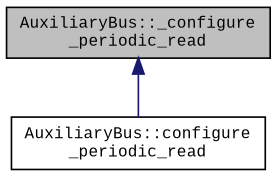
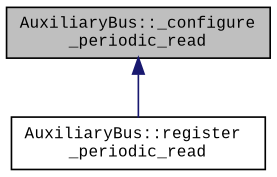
  digraph {
    rankdir=TB
    fontname="Liberation Mono"
    node [color=black fontname="Liberation Mono" fontsize=10 shape=record style=filled]
    n1 [fillcolor=grey75 fontcolor=black height=0.2 label="AuxiliaryBus::_configure\l_periodic_read" width=0.4]
-   n2 [fillcolor=white height=0.2 label="AuxiliaryBus::configure\l_periodic_read" width=0.4]
+   n2 [fillcolor=white height=0.2 label="AuxiliaryBus::register\l_periodic_read" width=0.4]
    n1 -> n2 [color=midnightblue dir=back fontname="Liberation Mono" fontsize=10 labelfontname=Helvetica labelfontsize=10 style=solid]
  }
